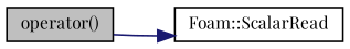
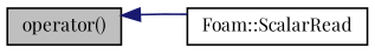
  digraph {
    rankdir=LR
    fontname="Playfair Display"
    node [color=black fontname="Playfair Display" fontsize=10 shape=record]
    n1 [fillcolor=grey75 fontcolor=black height=0.2 label="operator()" style=filled width=0.4]
    n2 [height=0.2 label="Foam::ScalarRead" width=0.4]
-   n1 -> n2 [color=midnightblue fontname="Playfair Display" fontsize=10 labelfontname=Helvetica labelfontsize=10 style=solid]
+   n2 -> n1 [color=midnightblue fontname="Playfair Display" fontsize=10 labelfontname=Helvetica labelfontsize=10 style=solid]
  }
